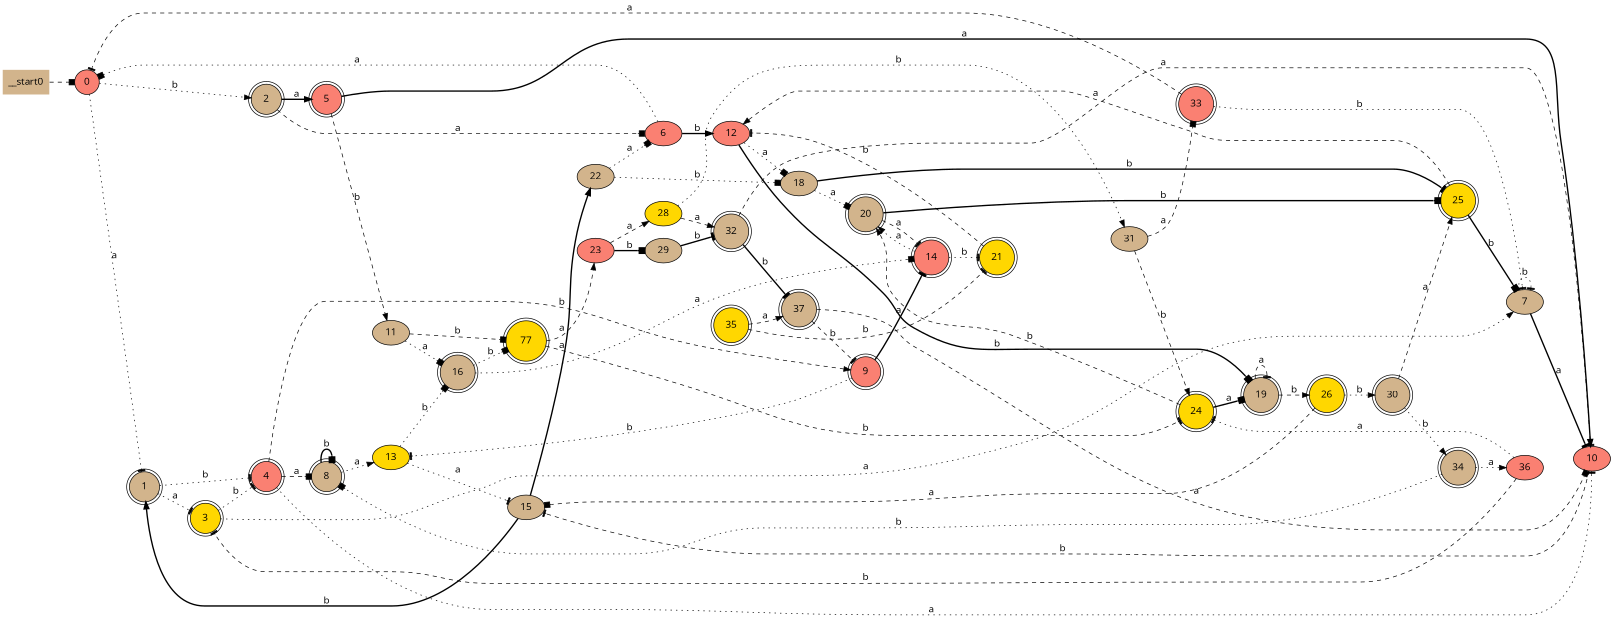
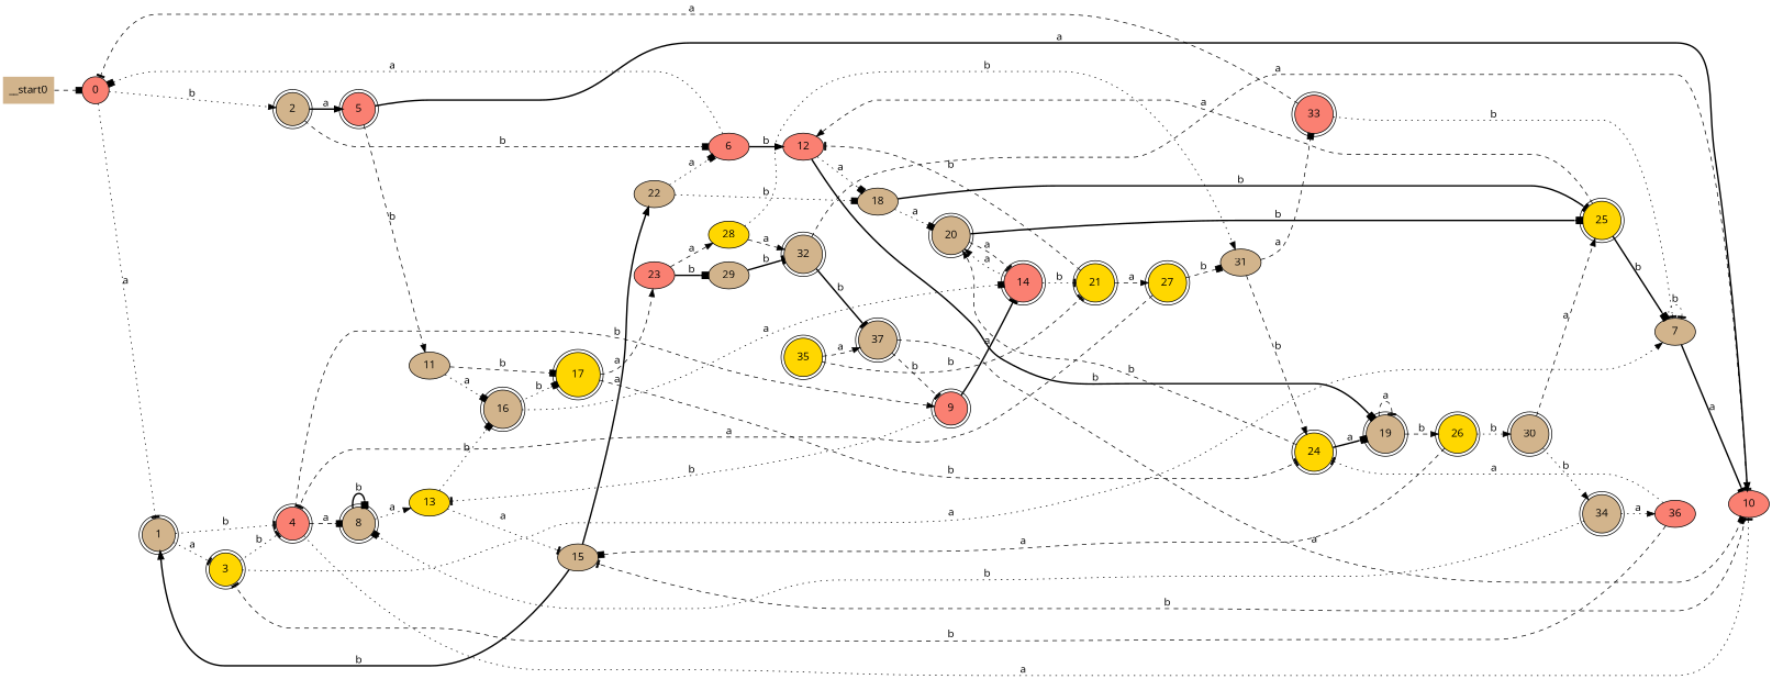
  digraph {
    fontname="Open Sans"
    rankdir=LR
    node [fillcolor=tan fontname="Open Sans" shape=doublecircle style=filled]
    edge [arrowhead=tee fontname="Open Sans" style=dashed]
    __start0 [shape=none]
    0 [fillcolor=salmon shape=circle]
    1
    2
    3 [fillcolor=gold]
    4 [fillcolor=salmon]
    5 [fillcolor=salmon]
    6 [fillcolor=salmon shape=""]
    7 [shape=""]
    8
    9 [fillcolor=salmon]
    10 [fillcolor=salmon shape=""]
    11 [shape=""]
    12 [fillcolor=salmon shape=""]
    13 [fillcolor=gold shape=""]
    14 [fillcolor=salmon]
    15 [shape=""]
    16
-   17 [fillcolor=gold label=77]
+   17 [fillcolor=gold]
    18 [shape=""]
    19
    20
    21 [fillcolor=gold]
    22 [shape=""]
    23 [fillcolor=salmon shape=""]
    24 [fillcolor=gold]
    25 [fillcolor=gold]
    26 [fillcolor=gold]
+   27 [fillcolor=gold]
    28 [fillcolor=gold shape=""]
    29 [shape=""]
    30
    31 [shape=""]
    32
    34
    33 [fillcolor=salmon]
    37
    36 [fillcolor=salmon shape=""]
    35 [fillcolor=gold]
    __start0 -> 0 [arrowhead=box]
    0 -> 1 [label=a style=dotted]
    0 -> 2 [arrowhead=normal label=b style=dotted]
    1 -> 3 [label=a style=dotted]
    1 -> 4 [label=b style=dotted]
    2 -> 5 [arrowhead=normal label=a style=bold]
-   2 -> 6 [arrowhead=box label=a]
+   2 -> 6 [arrowhead=box label=b]
    3 -> 4 [label=b style=dotted]
    3 -> 7 [arrowhead=normal label=a style=dotted]
    4 -> 8 [arrowhead=box label=a]
    4 -> 9 [arrowhead=normal label=b]
    4 -> 10 [label=a style=dotted]
    5 -> 10 [arrowhead=normal label=a style=bold]
    5 -> 11 [arrowhead=normal label=b]
    6 -> 0 [arrowhead=box label=a style=dotted]
    6 -> 12 [arrowhead=normal label=b style=bold]
    7 -> 7 [label=b style=dotted]
    7 -> 10 [label=a style=bold]
    8 -> 8 [arrowhead=box label=b style=bold]
    8 -> 13 [arrowhead=normal label=a style=dotted]
    9 -> 13 [label=b style=dotted]
    9 -> 14 [label=a style=bold]
    10 -> 15 [label=b]
    11 -> 16 [arrowhead=box label=a style=dotted]
    11 -> 17 [arrowhead=box label=b]
    12 -> 18 [arrowhead=box label=a style=dotted]
    12 -> 19 [arrowhead=box label=b style=bold]
    13 -> 15 [label=a style=dotted]
    13 -> 16 [arrowhead=box label=b style=dotted]
    14 -> 20 [arrowhead=normal label=a style=dotted]
    14 -> 21 [label=b style=dotted]
    15 -> 1 [arrowhead=normal label=b style=bold]
    15 -> 22 [arrowhead=normal label=a style=bold]
    16 -> 14 [arrowhead=box label=a style=dotted]
    16 -> 17 [arrowhead=box label=b style=dotted]
    17 -> 23 [arrowhead=normal label=a]
    17 -> 24 [label=b]
    18 -> 20 [arrowhead=box label=a style=dotted]
    18 -> 25 [label=b style=bold]
    19 -> 19 [label=a]
    19 -> 26 [arrowhead=normal label=b]
    20 -> 14 [label=a]
    20 -> 25 [arrowhead=box label=b style=bold]
    21 -> 12 [label=b]
+   21 -> 27 [arrowhead=normal label=a]
    22 -> 6 [arrowhead=box label=a style=dotted]
    22 -> 18 [arrowhead=box label=b style=dotted]
    23 -> 28 [arrowhead=normal label=a]
    23 -> 29 [arrowhead=box label=b style=bold]
    24 -> 19 [arrowhead=box label=a style=bold]
    24 -> 20 [arrowhead=normal label=b]
    25 -> 7 [arrowhead=box label=b style=bold]
    25 -> 12 [arrowhead=normal label=a]
    26 -> 15 [arrowhead=box label=a]
    26 -> 30 [arrowhead=normal label=b style=dotted]
+   27 -> 4 [label=a]
+   27 -> 31 [arrowhead=box label=b]
    28 -> 31 [arrowhead=normal label=b style=dotted]
    28 -> 32 [arrowhead=normal label=a]
    29 -> 32 [label=b style=bold]
    30 -> 25 [arrowhead=normal label=a]
    30 -> 34 [arrowhead=normal label=b style=dotted]
    31 -> 24 [arrowhead=normal label=b]
    31 -> 33 [arrowhead=box label=a]
    32 -> 10 [label=a]
    32 -> 37 [label=b style=bold]
    34 -> 8 [arrowhead=box label=b style=dotted]
    34 -> 36 [arrowhead=normal label=a style=dotted]
    33 -> 0 [label=a]
    33 -> 7 [label=b style=dotted]
    37 -> 9 [label=b]
    37 -> 10 [arrowhead=box label=a]
    36 -> 3 [label=b]
    36 -> 24 [label=a style=dotted]
    35 -> 21 [label=b]
    35 -> 37 [arrowhead=normal label=a]
  }
